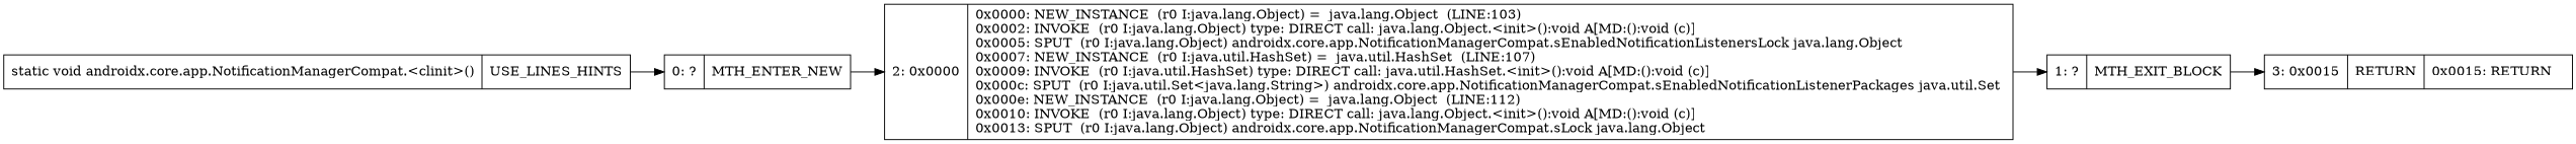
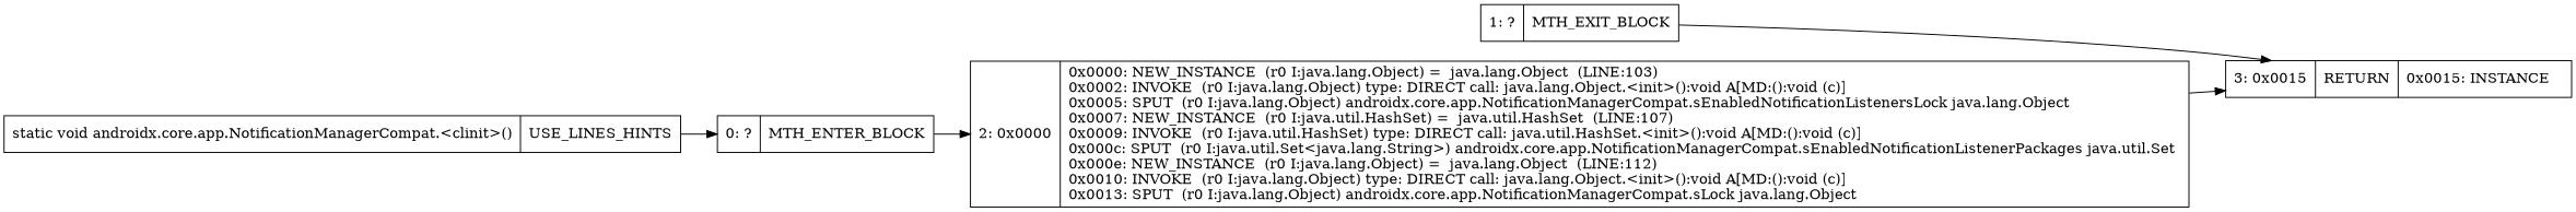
  digraph {
    rankdir=LR
    node [shape=record]
-   n1 [label="{0\:\ ?|MTH_ENTER_NEW\l}"]
+   n1 [label="{0\:\ ?|MTH_ENTER_BLOCK\l}"]
    n2 [label="{2\:\ 0x0000|0x0000: NEW_INSTANCE  (r0 I:java.lang.Object) =  java.lang.Object  (LINE:103)\l0x0002: INVOKE  (r0 I:java.lang.Object) type: DIRECT call: java.lang.Object.\<init\>():void A[MD:():void (c)]\l0x0005: SPUT  (r0 I:java.lang.Object) androidx.core.app.NotificationManagerCompat.sEnabledNotificationListenersLock java.lang.Object \l0x0007: NEW_INSTANCE  (r0 I:java.util.HashSet) =  java.util.HashSet  (LINE:107)\l0x0009: INVOKE  (r0 I:java.util.HashSet) type: DIRECT call: java.util.HashSet.\<init\>():void A[MD:():void (c)]\l0x000c: SPUT  (r0 I:java.util.Set\<java.lang.String\>) androidx.core.app.NotificationManagerCompat.sEnabledNotificationListenerPackages java.util.Set \l0x000e: NEW_INSTANCE  (r0 I:java.lang.Object) =  java.lang.Object  (LINE:112)\l0x0010: INVOKE  (r0 I:java.lang.Object) type: DIRECT call: java.lang.Object.\<init\>():void A[MD:():void (c)]\l0x0013: SPUT  (r0 I:java.lang.Object) androidx.core.app.NotificationManagerCompat.sLock java.lang.Object \l}"]
-   n3 [label="{3\:\ 0x0015|RETURN\l|0x0015: RETURN   \l}"]
+   n3 [label="{3\:\ 0x0015|RETURN\l|0x0015: INSTANCE   \l}"]
    n4 [label="{1\:\ ?|MTH_EXIT_BLOCK\l}"]
    n5 [label="{static void androidx.core.app.NotificationManagerCompat.\<clinit\>()  | USE_LINES_HINTS\l}"]
    n1 -> n2
-   n2 -> n4
+   n2 -> n3
    n4 -> n3
    n5 -> n1
  }
